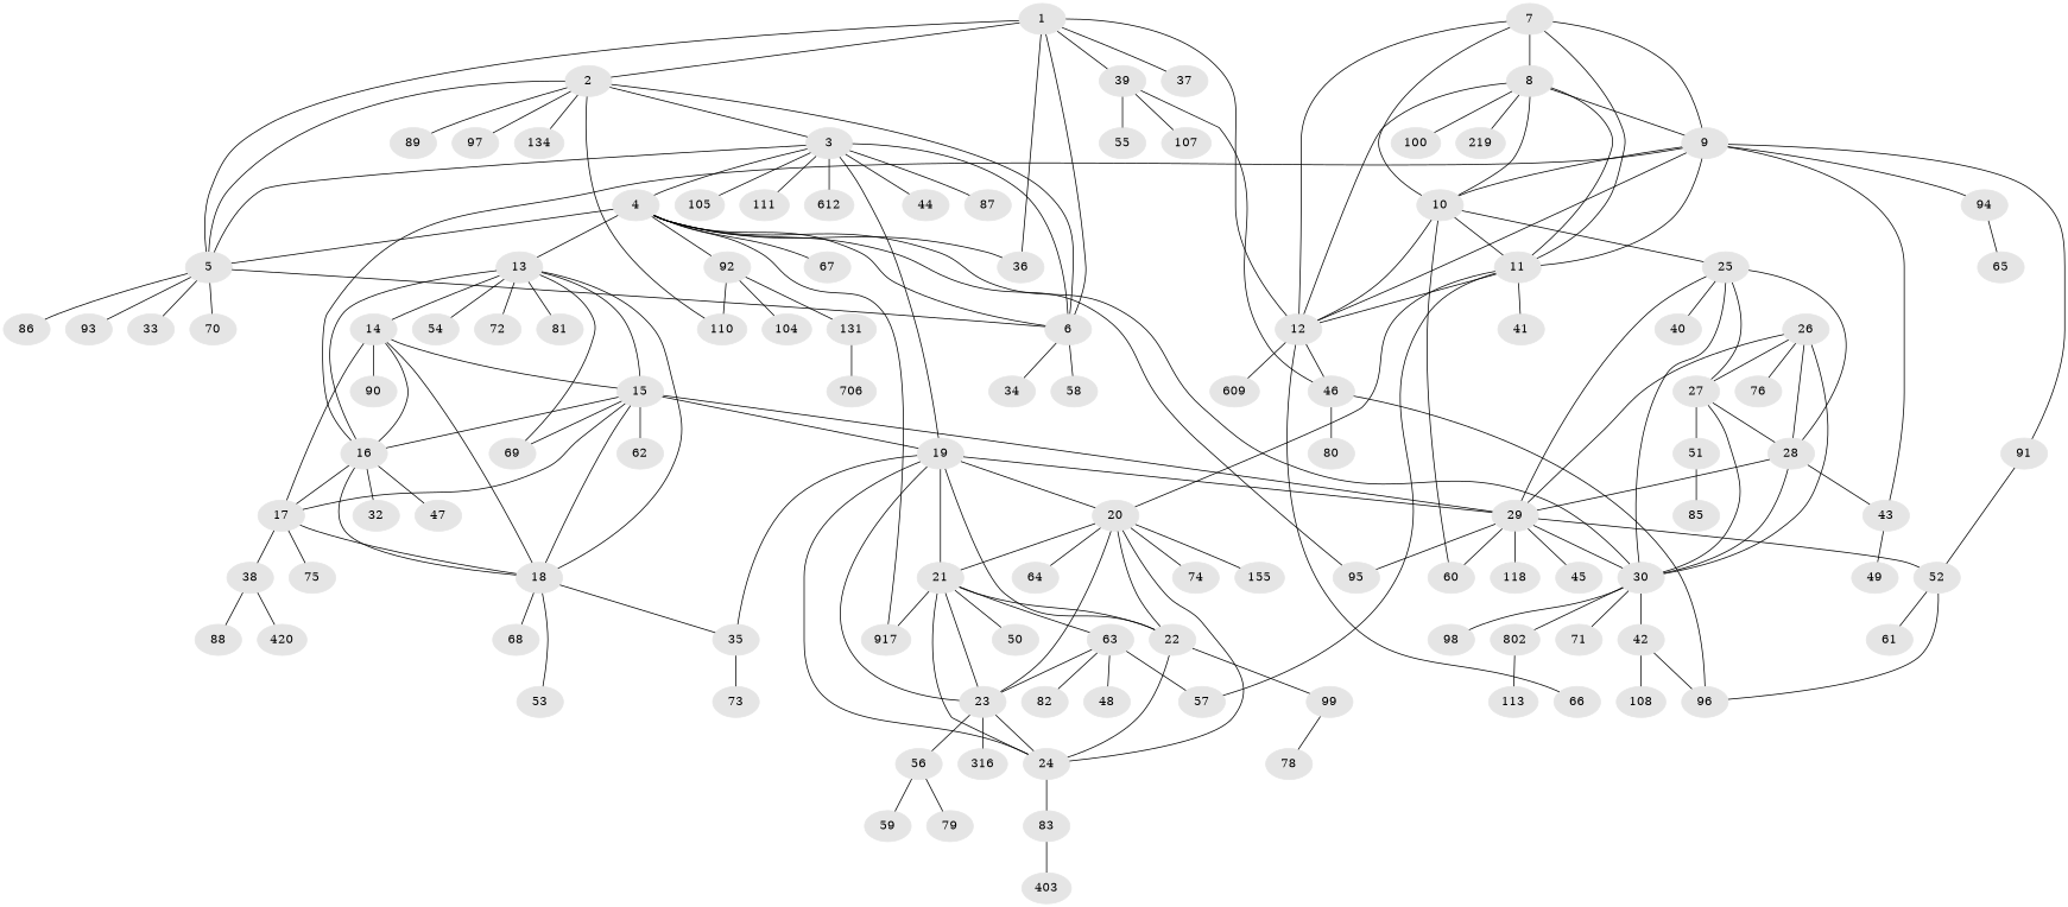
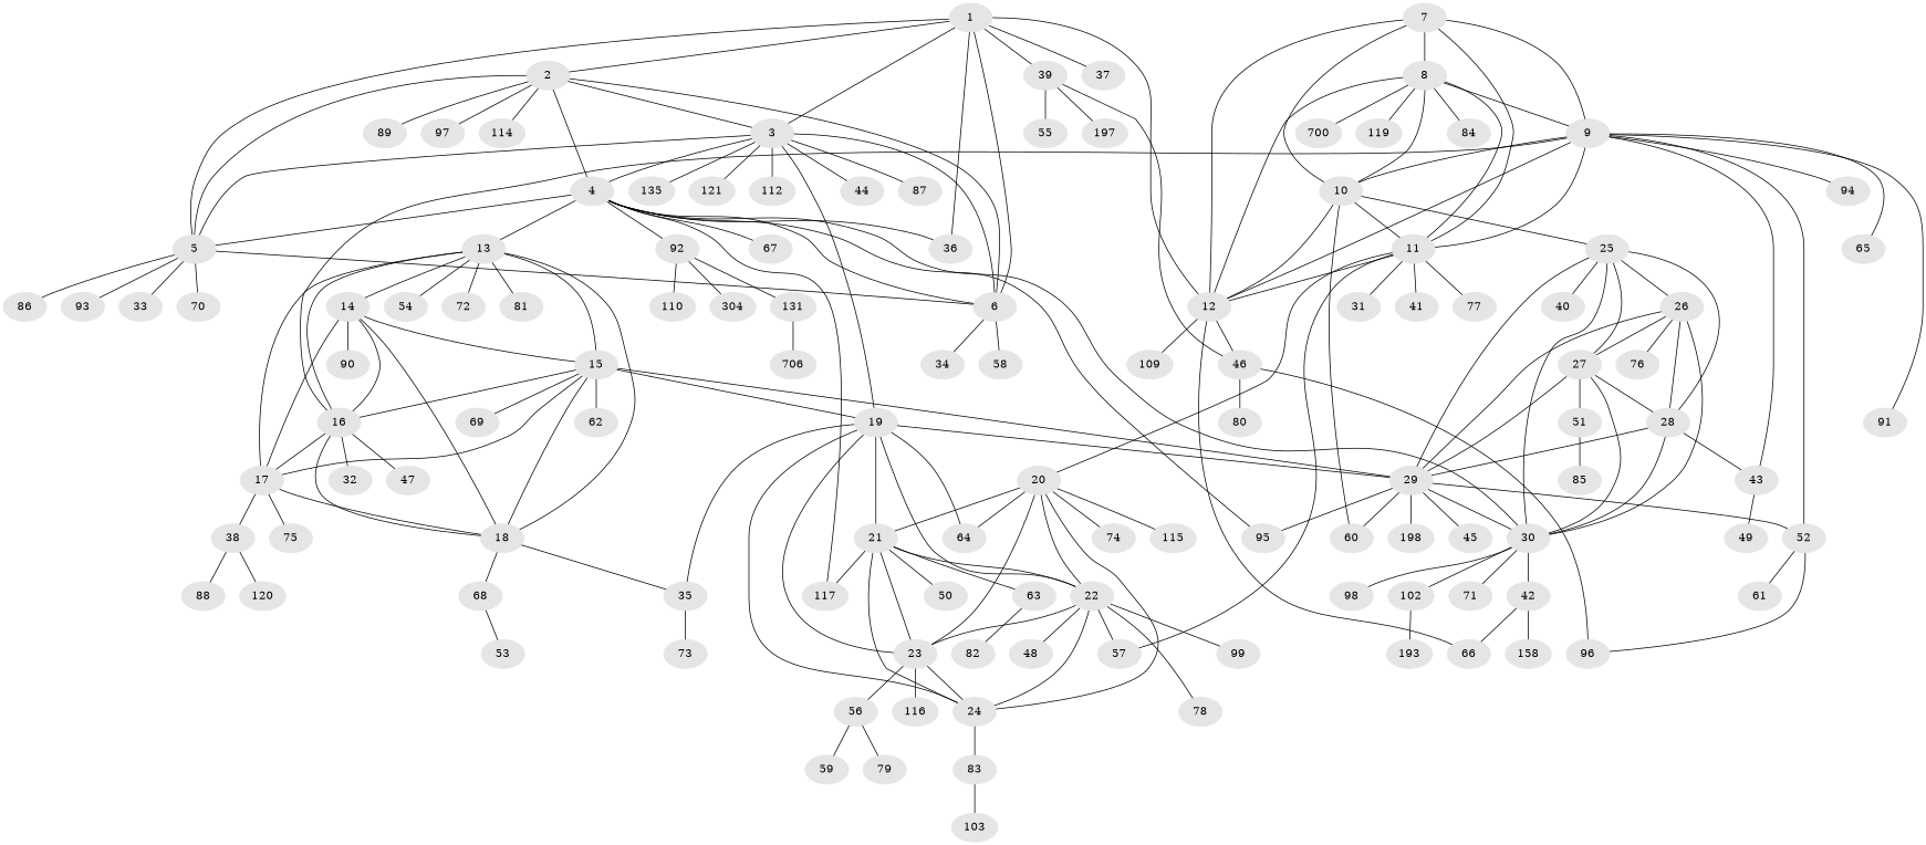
  graph {
    node [color=gray90 style=filled]
    1
    2
    3
    5
    6
    12
    37
    39
    36
    4
    89
    97
-   114 [label=134]
+   114
    19
    44
    87
-   105
-   111
-   112 [label=612]
+   105 [label=135]
+   111 [label=121]
+   112
    13
    30
    67
    92
    95
-   117 [label=917]
+   117
    33
    70
    86
    93
    34
    58
    46
    66
-   109 [label=609]
+   109
    55
-   107
+   107 [label=197]
    20
    29
    35
    21
    22
    23
    24
    16
    14
    15
    17
    18
    54
    72
    81
    42
    71
    98
-   102 [label=802]
+   102
    n56 [label=131]
-   104
+   104 [label=304]
    110
    7
    8
    9
    10
    11
-   100
-   119 [label=219]
+   84
+   100 [label=700]
+   119
    43
    52
    65
    91
    94
    25
    60
+   31
    41
    57
+   77
    32
    47
    49
    96
    61
    26
    27
    28
    40
    64
    74
-   115 [label=155]
+   115
    80
    90
    62
    69
    38
    75
    53
    68
    45
-   118
+   118 [label=198]
    88
-   120 [label=420]
+   120
    73
    50
    63
    48
    78
    99
    56
-   116 [label=316]
+   116
    83
    82
    59
    79
-   103 [label=403]
+   103
    76
    51
    85
-   108
-   113
+   108 [label=158]
+   113 [label=193]
    n120 [label=706]
    1 -- 2
+   1 -- 3
    1 -- 5
    1 -- 6
    1 -- 12
    1 -- 37
    1 -- 39
    1 -- 36
    2 -- 3
    2 -- 5
    2 -- 6
-   2 -- 110
+   2 -- 4
    2 -- 89
    2 -- 97
    2 -- 114
    3 -- 5
    3 -- 6
    3 -- 4
    3 -- 19
    3 -- 44
    3 -- 87
    3 -- 105
    3 -- 111
    3 -- 112
    5 -- 6
    5 -- 33
    5 -- 70
    5 -- 86
    5 -- 93
    6 -- 34
    6 -- 58
    12 -- 46
    12 -- 66
    12 -- 109
    39 -- 46
    39 -- 55
    39 -- 107
    4 -- 5
    4 -- 6
    4 -- 36
    4 -- 13
    4 -- 30
    4 -- 67
    4 -- 92
    4 -- 95
    4 -- 117
-   19 -- 20
+   19 -- 64
    19 -- 29
    19 -- 35
    19 -- 21
    19 -- 22
    19 -- 23
    19 -- 24
    13 -- 16
    13 -- 14
    13 -- 15
-   13 -- 69
+   13 -- 17
    13 -- 18
    13 -- 54
    13 -- 72
    13 -- 81
    30 -- 42
    30 -- 71
    30 -- 98
    30 -- 102
    92 -- n56
    92 -- 104
    92 -- 110
    46 -- 96
    46 -- 80
    20 -- 21
    20 -- 22
    20 -- 23
    20 -- 24
    20 -- 64
    20 -- 74
    20 -- 115
    29 -- 30
    29 -- 95
    29 -- 52
    29 -- 60
    29 -- 45
    29 -- 118
    35 -- 73
    21 -- 117
    21 -- 22
    21 -- 23
    21 -- 24
    21 -- 50
    21 -- 63
-   63 -- 23
+   22 -- 23
    22 -- 24
-   63 -- 57
-   63 -- 48
-   99 -- 78
+   22 -- 57
+   22 -- 48
+   22 -- 78
    22 -- 99
    23 -- 24
    23 -- 56
    23 -- 116
    24 -- 83
    16 -- 17
    16 -- 18
    16 -- 32
    16 -- 47
    14 -- 16
    14 -- 15
    14 -- 17
    14 -- 18
    14 -- 90
    15 -- 19
    15 -- 29
    15 -- 16
    15 -- 17
    15 -- 18
    15 -- 62
    15 -- 69
    17 -- 18
    17 -- 38
    17 -- 75
    18 -- 35
-   18 -- 53
+   68 -- 53
    18 -- 68
-   42 -- 96
+   42 -- 66
    42 -- 108
    102 -- 113
    n56 -- n120
    7 -- 12
    7 -- 8
    7 -- 9
    7 -- 10
    7 -- 11
    8 -- 12
    8 -- 9
    8 -- 10
    8 -- 11
+   8 -- 84
    8 -- 100
    8 -- 119
    9 -- 12
    9 -- 16
    9 -- 10
    9 -- 11
    9 -- 43
-   91 -- 52
-   94 -- 65
+   9 -- 52
+   9 -- 65
    9 -- 91
    9 -- 94
    10 -- 12
    10 -- 11
    10 -- 25
    10 -- 60
    11 -- 12
    11 -- 20
+   11 -- 31
    11 -- 41
    11 -- 57
+   11 -- 77
    43 -- 49
    52 -- 96
    52 -- 61
    25 -- 30
    25 -- 29
+   25 -- 26
    25 -- 27
    25 -- 28
    25 -- 40
    26 -- 30
    26 -- 29
    26 -- 27
    26 -- 28
    26 -- 76
    27 -- 30
+   27 -- 29
    27 -- 28
    27 -- 51
    28 -- 30
    28 -- 29
    28 -- 43
    38 -- 88
    38 -- 120
    63 -- 82
    56 -- 59
    56 -- 79
    83 -- 103
    51 -- 85
  }
